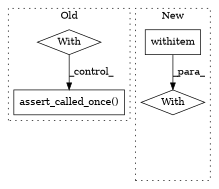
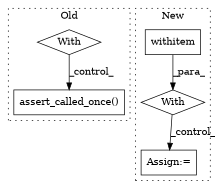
  digraph {
    node [a=39 shape=box]
    n1 [a=75 l=43 label="assert_called_once()" s=16469]
    n2 [l="5,108" label=With s="16246,16256" shape=diamond]
    n3 [l="5,111" label=With s="21371,21381" shape=diamond]
    n4 [a=49 l=5 label=withitem s=21376]
+   n5 [a=68 l=3 label="Assign:=" s=21738]
    subgraph cluster_1 {
      label=Old
      style=dotted
      n1
      n2
    }
    subgraph cluster_2 {
      label=New
      style=dotted
      n3
      n4
+     n5
    }
    n2 -> n1 [label=_control_]
+   n3 -> n5 [label=_control_]
    n4 -> n3 [label=_para_]
  }
